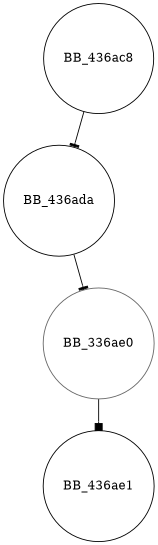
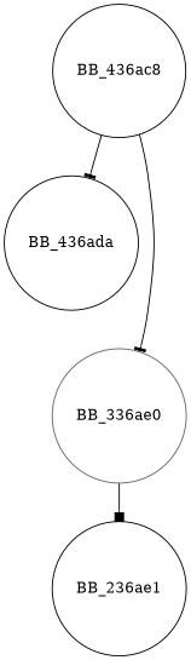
  digraph {
    node [color=black shape=circle]
    edge [arrowhead=tee]
    BB_436ac8
    BB_436ada
    n3 [color=gray40 label=BB_336ae0]
-   BB_436ae1
+   BB_436ae1 [label=BB_236ae1]
    BB_436ac8 -> BB_436ada
-   BB_436ada -> n3
+   BB_436ac8 -> n3
    n3 -> BB_436ae1 [arrowhead=box]
  }
